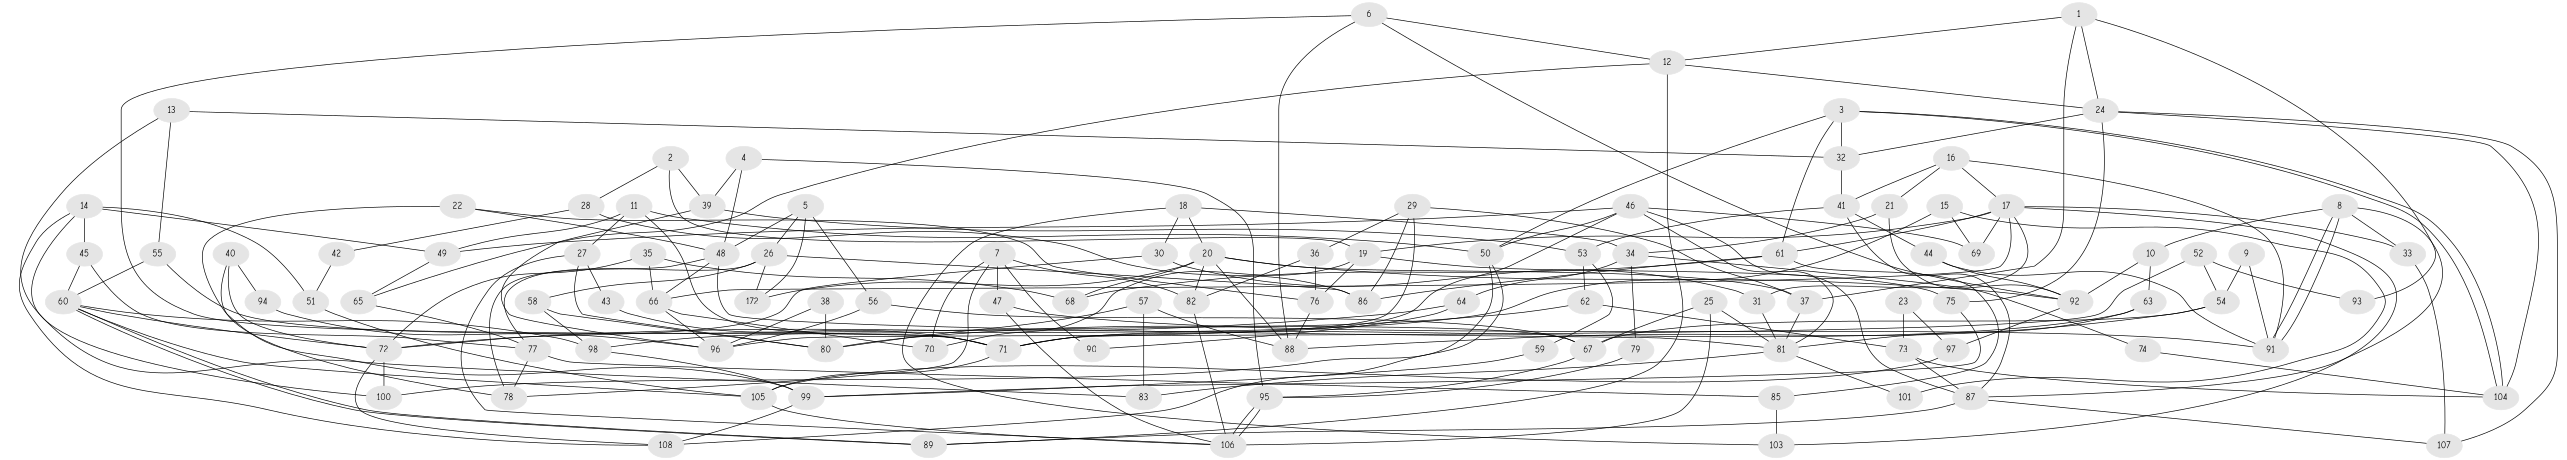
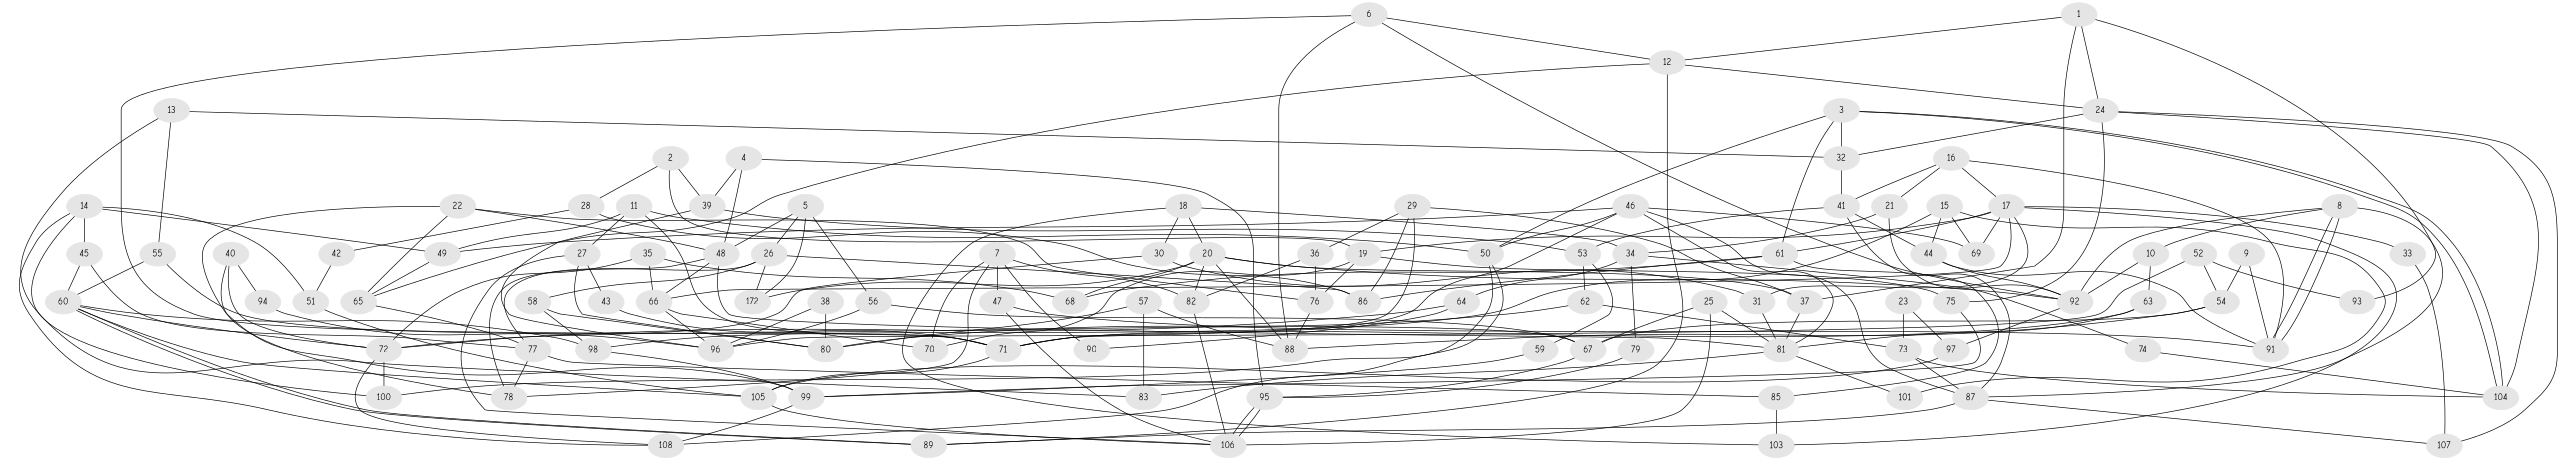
  graph {
    fontname="Comic Neue"
    node [color=gray90 fontname="Comic Neue" style=filled]
    edge [fontname="Comic Neue"]
    1
    12
    24
    37
    93
    65
    89
    32
    104
    75
    107
    81
    2
    19
    28
    39
    70
    76
    86
    42
    96
    53
    3
    50
    61
    41
    100
    108
    68
    85
    4
    48
    95
    78
    66
    106
    5
    26
    56
    n40 [label=172]
    58
    77
    67
    6
    71
    88
    92
    105
    97
    7
    47
    82
    90
    91
    8
    10
    87
    63
    9
    54
    11
    27
    49
    43
    80
    13
    55
    83
    60
    14
    45
    51
    15
    44
    69
    98
    101
    99
    16
    17
    21
    31
    33
    103
    34
    18
    20
    30
    72
    64
    74
    79
    22
    23
    73
    25
    29
    36
    35
    38
    59
    62
    40
    94
    46
    52
    57
    1 -- 12
    1 -- 24
    1 -- 37
    1 -- 93
    12 -- 24
    12 -- 65
    12 -- 89
    24 -- 32
    24 -- 104
    24 -- 75
    24 -- 107
    37 -- 81
    65 -- 77
    32 -- 41
    75 -- 99
    81 -- 83
    81 -- 101
    2 -- 19
    2 -- 28
    2 -- 39
    19 -- 75
    19 -- 70
    19 -- 76
    28 -- 86
    28 -- 42
    39 -- 96
    39 -- 53
    76 -- 88
    42 -- 51
    53 -- 59
    53 -- 62
    3 -- 32
    3 -- 104
    3 -- 104
    3 -- 50
    3 -- 61
    50 -- 100
    50 -- 108
    61 -- 86
    61 -- 68
    61 -- 85
    41 -- 53
    41 -- 87
    41 -- 44
    85 -- 103
    4 -- 39
    4 -- 48
    4 -- 95
    48 -- 81
    48 -- 78
    48 -- 66
    95 -- 106
    95 -- 106
    66 -- 70
    66 -- 96
    5 -- 48
    5 -- 26
    5 -- 56
    5 -- n40
    26 -- 86
    26 -- n40
    26 -- 58
    26 -- 77
    56 -- 96
    56 -- 67
    58 -- 80
    58 -- 98
    77 -- 85
    77 -- 78
    67 -- 95
    6 -- 12
    6 -- 71
    6 -- 88
    6 -- 92
    71 -- 105
    92 -- 97
    105 -- 106
    97 -- 105
    7 -- 70
    7 -- 78
    7 -- 47
    7 -- 82
    7 -- 90
    47 -- 106
    47 -- 91
    82 -- 106
-   8 -- 33
+   8 -- 92
    8 -- 91
    8 -- 91
    8 -- 10
    8 -- 87
    10 -- 92
    10 -- 63
    87 -- 89
    87 -- 107
    63 -- 81
    63 -- 71
    9 -- 91
    9 -- 54
    54 -- 67
    54 -- 88
    11 -- 50
    11 -- 71
    11 -- 27
    11 -- 49
    27 -- 106
    27 -- 43
    27 -- 80
    49 -- 65
    43 -- 71
    13 -- 32
    13 -- 55
    13 -- 83
    55 -- 67
    55 -- 60
    60 -- 89
    60 -- 89
    60 -- 105
    60 -- 98
    60 -- 72
    14 -- 100
    14 -- 108
    14 -- 49
    14 -- 45
    14 -- 51
    45 -- 77
    45 -- 60
    51 -- 105
+   15 -- 44
    15 -- 69
    15 -- 98
    15 -- 101
    44 -- 92
    44 -- 91
    98 -- 99
    99 -- 108
    16 -- 41
    16 -- 91
    16 -- 17
    16 -- 21
    17 -- 19
    17 -- 61
    17 -- 66
    17 -- 69
    17 -- 31
    17 -- 33
    17 -- 103
    21 -- 92
    21 -- 34
    31 -- 81
    33 -- 107
    34 -- 64
    34 -- 74
    34 -- 79
    18 -- 103
    18 -- 34
    18 -- 20
    18 -- 30
    20 -- 37
    20 -- 68
    20 -- n40
    20 -- 88
    20 -- 92
    20 -- 82
    30 -- 31
    30 -- 72
    72 -- 100
    72 -- 108
    64 -- 90
    64 -- 72
    74 -- 104
    79 -- 95
+   22 -- 65
    22 -- 76
    22 -- 48
    22 -- 99
    23 -- 97
    23 -- 73
    73 -- 104
    73 -- 87
    25 -- 81
    25 -- 106
    25 -- 67
    29 -- 37
    29 -- 86
    29 -- 71
    29 -- 36
    36 -- 76
    36 -- 82
    35 -- 68
    35 -- 66
    35 -- 72
    38 -- 96
    38 -- 80
    59 -- 99
    62 -- 80
    62 -- 73
    40 -- 78
    40 -- 72
    40 -- 94
    94 -- 96
    46 -- 81
    46 -- 50
    46 -- 71
    46 -- 87
    46 -- 49
    46 -- 69
    52 -- 93
    52 -- 96
    52 -- 54
    57 -- 88
    57 -- 80
    57 -- 83
  }
